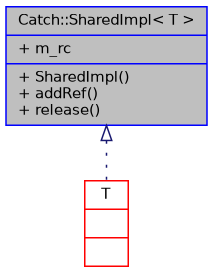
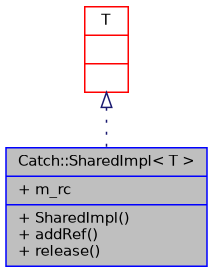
  digraph {
    node [fontname=Helvetica fontsize=10 shape=record style=filled]
    n1 [color=blue fillcolor=grey75 fontcolor=black height=0.2 label="{Catch::SharedImpl\< T \>\n|+ m_rc\l|+ SharedImpl()\l+ addRef()\l+ release()\l}" width=0.4]
    n2 [color=red fillcolor=white height=0.2 label="{T\n||}" width=0.4]
-   n1 -> n2 [arrowtail=onormal color=midnightblue dir=back fontname=Helvetica fontsize=10 labelfontname=Helvetica labelfontsize=10 style=dotted]
+   n2 -> n1 [arrowtail=onormal color=midnightblue dir=back fontname=Helvetica fontsize=10 labelfontname=Helvetica labelfontsize=10 style=dotted]
  }
